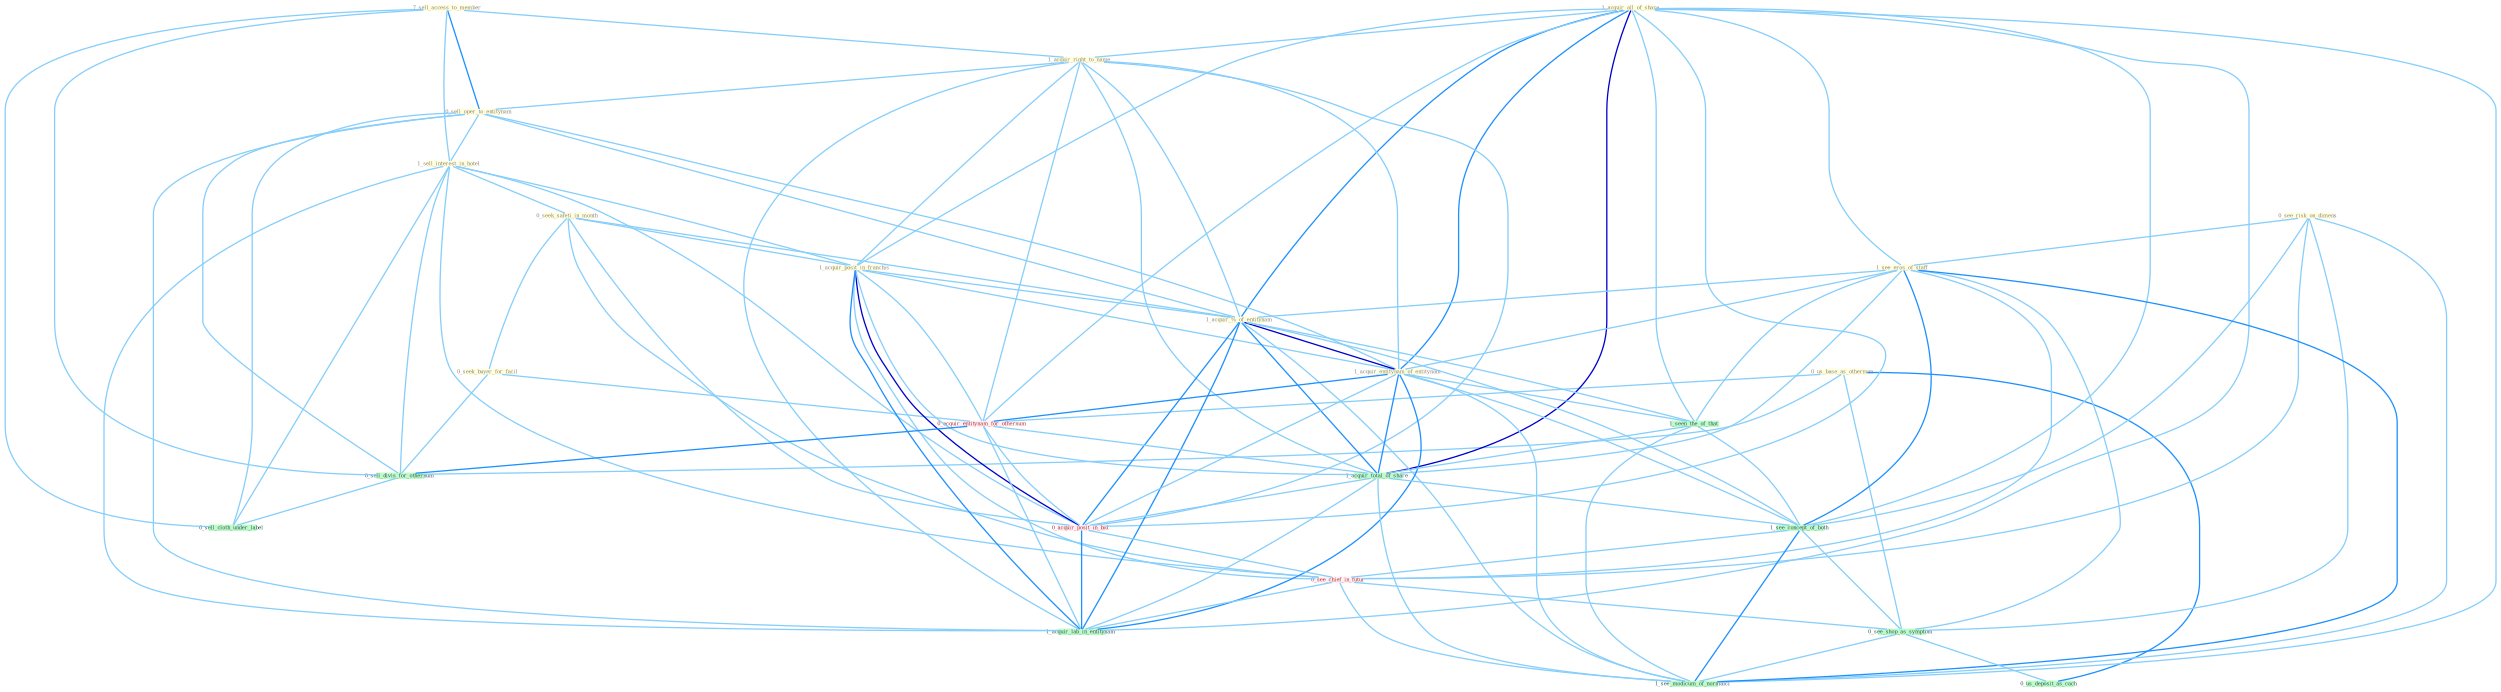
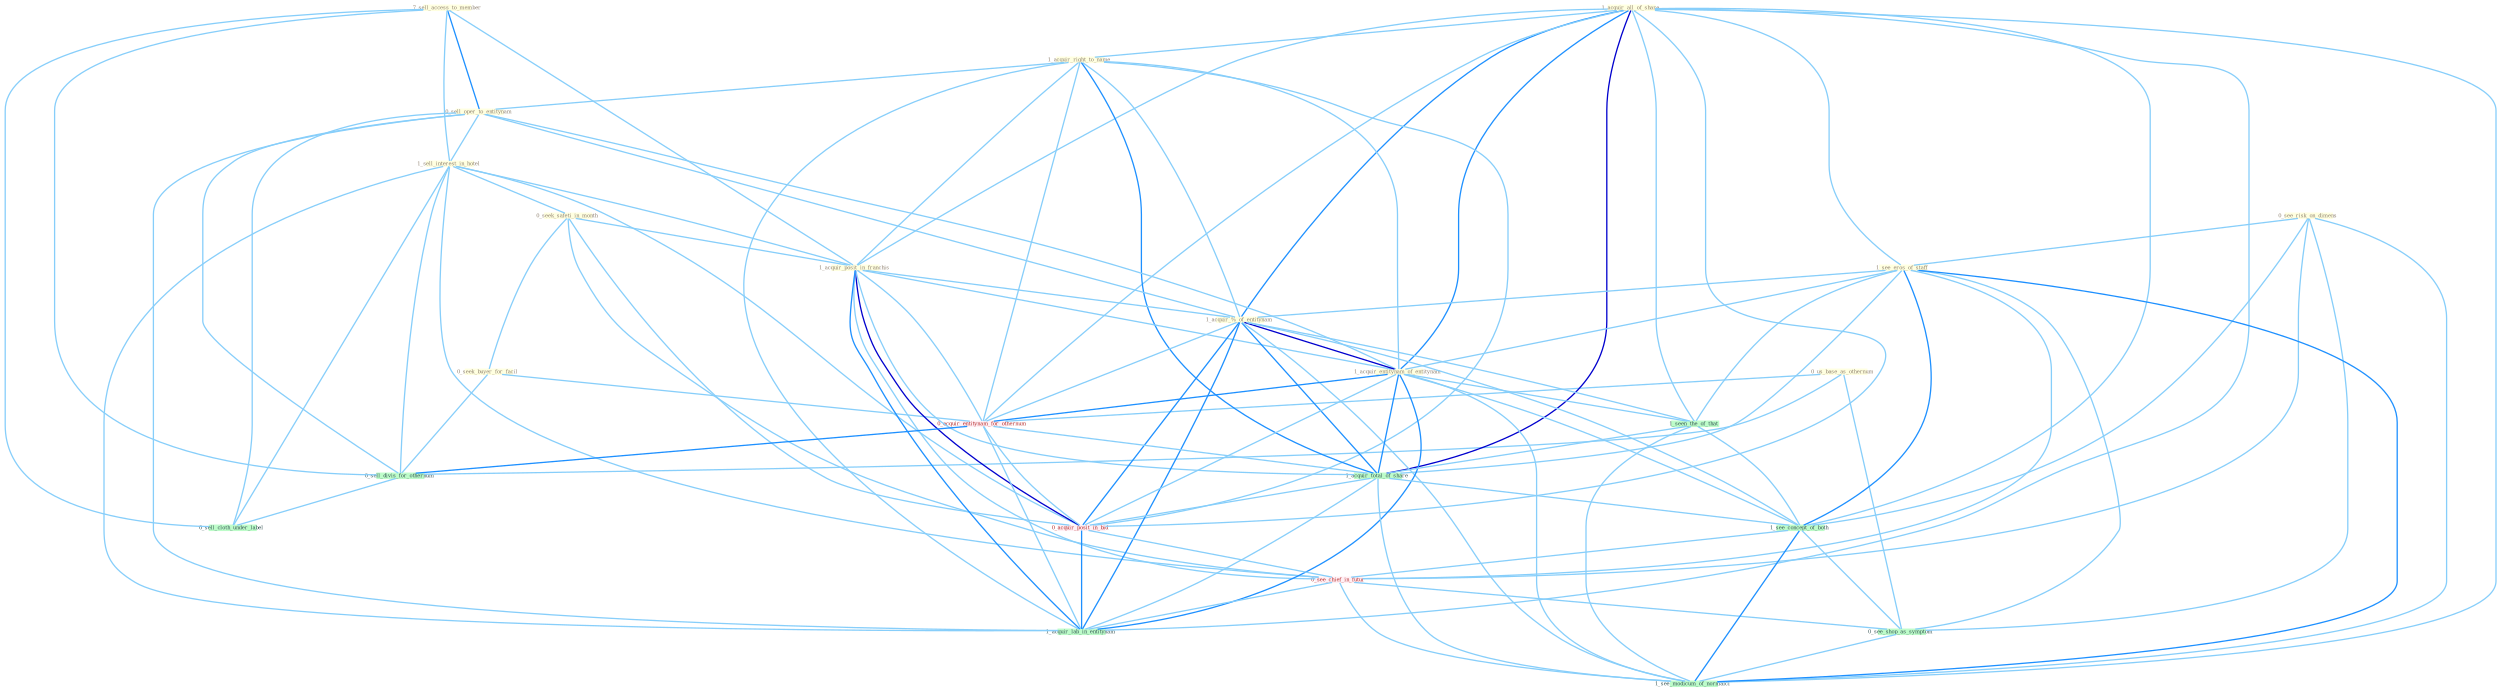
  graph {
    node [color="#ffffe0" fixedsize=true fontcolor="#8b7d6b" fontsize=4 shape=polygon style=filled]
    edge [color="#87cefa" w=1]
    n1 [height=.06 label="7_sell_access_to_member" width=.5]
    "0_us_base_as_othernum " [height=.06 width=.5]
    "1_acquir_all_of_share " [height=.06 width=.5]
    "1_acquir_right_to_name " [height=.06 width=.5]
    "0_sell_oper_to_entitynam " [height=.06 width=.5]
    "1_sell_interest_in_hotel " [height=.06 width=.5]
    "0_seek_safeti_in_month " [height=.06 width=.5]
    "0_see_risk_on_dimens " [height=.06 width=.5]
    "1_see_eros_of_staff " [height=.06 width=.5]
    "0_seek_buyer_for_facil " [height=.06 width=.5]
    "1_acquir_posit_in_franchis " [height=.06 width=.5]
    "1_acquir_%_of_entitynam " [height=.06 width=.5]
    "1_acquir_entitynam_of_entitynam " [height=.06 width=.5]
    "0_acquir_entitynam_for_othernum " [color="#fff0f5" fontcolor="#b22222" height=.06 width=.5]
    "0_acquir_posit_in_bid " [color="#fff0f5" fontcolor="#b22222" height=.06 width=.5]
    "0_see_chief_in_futur " [color="#fff0f5" fontcolor="#b22222" height=.06 width=.5]
    "0_sell_divis_for_othernum " [color="#BDFCC9" fontcolor="#2f4f4f" height=.06 width=.5]
    "0_sell_cloth_under_label " [color="#BDFCC9" fontcolor="#2f4f4f" height=.06 width=.5]
    "0_see_shop_as_symptom " [color="#BDFCC9" fontcolor="#2f4f4f" height=.06 width=.5]
-   "0_us_deposit_as_cach " [color="#BDFCC9" fontcolor="#2f4f4f" height=.06 width=.5]
    "1_seen_the_of_that " [color="#BDFCC9" fontcolor="#2f4f4f" height=.06 width=.5]
    "1_acquir_total_of_share " [color="#BDFCC9" fontcolor="#2f4f4f" height=.06 width=.5]
    "1_see_concept_of_both " [color="#BDFCC9" fontcolor="#2f4f4f" height=.06 width=.5]
    "1_acquir_lab_in_entitynam " [color="#BDFCC9" fontcolor="#2f4f4f" height=.06 width=.5]
    "1_see_modicum_of_normalci " [color="#BDFCC9" fontcolor="#2f4f4f" height=.06 width=.5]
    subgraph sub_1 {
      n1
      "0_us_base_as_othernum "
      "1_acquir_all_of_share "
      "1_acquir_right_to_name "
      "0_sell_oper_to_entitynam "
      "1_sell_interest_in_hotel "
      "0_seek_safeti_in_month "
      "0_see_risk_on_dimens "
      "1_see_eros_of_staff "
      "0_seek_buyer_for_facil "
      "1_acquir_posit_in_franchis "
      "1_acquir_%_of_entitynam "
      "1_acquir_entitynam_of_entitynam "
    }
    subgraph sub_2 {
      "0_acquir_entitynam_for_othernum "
      "0_acquir_posit_in_bid "
      "0_see_chief_in_futur "
    }
-   n1 -- "1_acquir_right_to_name "
+   n1 -- "1_acquir_posit_in_franchis "
    n1 -- "0_sell_oper_to_entitynam " [color="#1e90ff" w=2]
    n1 -- "1_sell_interest_in_hotel "
    n1 -- "0_sell_divis_for_othernum "
    n1 -- "0_sell_cloth_under_label "
    "0_us_base_as_othernum " -- "0_acquir_entitynam_for_othernum "
    "0_us_base_as_othernum " -- "0_sell_divis_for_othernum "
    "0_us_base_as_othernum " -- "0_see_shop_as_symptom "
-   "0_us_base_as_othernum " -- "0_us_deposit_as_cach " [color="#1e90ff" w=2]
    "1_acquir_all_of_share " -- "1_acquir_right_to_name "
    "1_acquir_all_of_share " -- "1_see_eros_of_staff "
    "1_acquir_all_of_share " -- "1_acquir_posit_in_franchis "
    "1_acquir_all_of_share " -- "1_acquir_%_of_entitynam " [color="#1e90ff" w=2]
    "1_acquir_all_of_share " -- "1_acquir_entitynam_of_entitynam " [color="#1e90ff" w=2]
    "1_acquir_all_of_share " -- "0_acquir_entitynam_for_othernum "
    "1_acquir_all_of_share " -- "0_acquir_posit_in_bid "
    "1_acquir_all_of_share " -- "1_seen_the_of_that "
    "1_acquir_all_of_share " -- "1_acquir_total_of_share " [color="#0000cd" w=3]
    "1_acquir_all_of_share " -- "1_see_concept_of_both "
    "1_acquir_all_of_share " -- "1_acquir_lab_in_entitynam "
    "1_acquir_all_of_share " -- "1_see_modicum_of_normalci "
    "1_acquir_right_to_name " -- "0_sell_oper_to_entitynam "
    "1_acquir_right_to_name " -- "1_acquir_posit_in_franchis "
    "1_acquir_right_to_name " -- "1_acquir_%_of_entitynam "
    "1_acquir_right_to_name " -- "1_acquir_entitynam_of_entitynam "
    "1_acquir_right_to_name " -- "0_acquir_entitynam_for_othernum "
    "1_acquir_right_to_name " -- "0_acquir_posit_in_bid "
-   "1_acquir_right_to_name " -- "1_acquir_total_of_share "
+   "1_acquir_right_to_name " -- "1_acquir_total_of_share " [color="#1e90ff"]
    "1_acquir_right_to_name " -- "1_acquir_lab_in_entitynam "
    "0_sell_oper_to_entitynam " -- "1_sell_interest_in_hotel "
    "0_sell_oper_to_entitynam " -- "1_acquir_%_of_entitynam "
    "0_sell_oper_to_entitynam " -- "1_acquir_entitynam_of_entitynam "
    "0_sell_oper_to_entitynam " -- "0_sell_divis_for_othernum "
    "0_sell_oper_to_entitynam " -- "0_sell_cloth_under_label "
    "0_sell_oper_to_entitynam " -- "1_acquir_lab_in_entitynam "
    "1_sell_interest_in_hotel " -- "0_seek_safeti_in_month "
    "1_sell_interest_in_hotel " -- "1_acquir_posit_in_franchis "
    "1_sell_interest_in_hotel " -- "0_acquir_posit_in_bid "
    "1_sell_interest_in_hotel " -- "0_see_chief_in_futur "
    "1_sell_interest_in_hotel " -- "0_sell_divis_for_othernum "
    "1_sell_interest_in_hotel " -- "0_sell_cloth_under_label "
    "1_sell_interest_in_hotel " -- "1_acquir_lab_in_entitynam "
    "0_seek_safeti_in_month " -- "0_seek_buyer_for_facil "
    "0_seek_safeti_in_month " -- "1_acquir_posit_in_franchis "
    "0_seek_safeti_in_month " -- "0_acquir_posit_in_bid "
    "0_seek_safeti_in_month " -- "0_see_chief_in_futur "
    "0_see_risk_on_dimens " -- "1_see_eros_of_staff "
    "0_see_risk_on_dimens " -- "0_see_chief_in_futur "
    "0_see_risk_on_dimens " -- "0_see_shop_as_symptom "
    "0_see_risk_on_dimens " -- "1_see_concept_of_both "
    "0_see_risk_on_dimens " -- "1_see_modicum_of_normalci "
    "1_see_eros_of_staff " -- "1_acquir_%_of_entitynam "
    "1_see_eros_of_staff " -- "1_acquir_entitynam_of_entitynam "
    "1_see_eros_of_staff " -- "0_see_chief_in_futur "
    "1_see_eros_of_staff " -- "0_see_shop_as_symptom "
    "1_see_eros_of_staff " -- "1_seen_the_of_that "
    "1_see_eros_of_staff " -- "1_acquir_total_of_share "
    "1_see_eros_of_staff " -- "1_see_concept_of_both " [color="#1e90ff" w=2]
    "1_see_eros_of_staff " -- "1_see_modicum_of_normalci " [color="#1e90ff" w=2]
    "0_seek_buyer_for_facil " -- "0_acquir_entitynam_for_othernum "
    "0_seek_buyer_for_facil " -- "0_sell_divis_for_othernum "
    "1_acquir_posit_in_franchis " -- "1_acquir_%_of_entitynam "
    "1_acquir_posit_in_franchis " -- "1_acquir_entitynam_of_entitynam "
    "1_acquir_posit_in_franchis " -- "0_acquir_entitynam_for_othernum "
    "1_acquir_posit_in_franchis " -- "0_acquir_posit_in_bid " [color="#0000cd" w=3]
    "1_acquir_posit_in_franchis " -- "0_see_chief_in_futur "
    "1_acquir_posit_in_franchis " -- "1_acquir_total_of_share "
    "1_acquir_posit_in_franchis " -- "1_acquir_lab_in_entitynam " [color="#1e90ff" w=2]
    "1_acquir_%_of_entitynam " -- "1_acquir_entitynam_of_entitynam " [color="#0000cd" w=3]
-   "1_acquir_%_of_entitynam " -- "0_seek_safeti_in_month "
+   "1_acquir_%_of_entitynam " -- "0_acquir_entitynam_for_othernum "
    "1_acquir_%_of_entitynam " -- "0_acquir_posit_in_bid " [color="#1e90ff"]
    "1_acquir_%_of_entitynam " -- "1_seen_the_of_that "
    "1_acquir_%_of_entitynam " -- "1_acquir_total_of_share " [color="#1e90ff" w=2]
    "1_acquir_%_of_entitynam " -- "1_see_concept_of_both "
    "1_acquir_%_of_entitynam " -- "1_acquir_lab_in_entitynam " [color="#1e90ff" w=2]
    "1_acquir_%_of_entitynam " -- "1_see_modicum_of_normalci "
    "1_acquir_entitynam_of_entitynam " -- "0_acquir_entitynam_for_othernum " [color="#1e90ff" w=2]
    "1_acquir_entitynam_of_entitynam " -- "0_acquir_posit_in_bid "
    "1_acquir_entitynam_of_entitynam " -- "1_seen_the_of_that "
    "1_acquir_entitynam_of_entitynam " -- "1_acquir_total_of_share " [color="#1e90ff" w=2]
    "1_acquir_entitynam_of_entitynam " -- "1_see_concept_of_both "
    "1_acquir_entitynam_of_entitynam " -- "1_acquir_lab_in_entitynam " [color="#1e90ff" w=2]
    "1_acquir_entitynam_of_entitynam " -- "1_see_modicum_of_normalci "
    "0_acquir_entitynam_for_othernum " -- "0_acquir_posit_in_bid "
    "0_acquir_entitynam_for_othernum " -- "0_sell_divis_for_othernum " [color="#1e90ff" w=2]
    "0_acquir_entitynam_for_othernum " -- "1_acquir_total_of_share "
    "0_acquir_entitynam_for_othernum " -- "1_acquir_lab_in_entitynam "
    "0_acquir_posit_in_bid " -- "0_see_chief_in_futur "
    "0_acquir_posit_in_bid " -- "1_acquir_lab_in_entitynam " [color="#1e90ff" w=2]
    "0_see_chief_in_futur " -- "0_see_shop_as_symptom "
    "0_see_chief_in_futur " -- "1_acquir_lab_in_entitynam "
    "0_see_chief_in_futur " -- "1_see_modicum_of_normalci "
    "0_sell_divis_for_othernum " -- "0_sell_cloth_under_label "
-   "0_see_shop_as_symptom " -- "0_us_deposit_as_cach "
    "0_see_shop_as_symptom " -- "1_see_modicum_of_normalci "
    "1_seen_the_of_that " -- "1_acquir_total_of_share "
    "1_seen_the_of_that " -- "1_see_concept_of_both "
    "1_seen_the_of_that " -- "1_see_modicum_of_normalci "
    "1_acquir_total_of_share " -- "0_acquir_posit_in_bid "
    "1_acquir_total_of_share " -- "1_see_concept_of_both "
    "1_acquir_total_of_share " -- "1_acquir_lab_in_entitynam "
    "1_acquir_total_of_share " -- "1_see_modicum_of_normalci "
    "1_see_concept_of_both " -- "0_see_chief_in_futur "
    "1_see_concept_of_both " -- "0_see_shop_as_symptom "
    "1_see_concept_of_both " -- "1_see_modicum_of_normalci " [color="#1e90ff" w=2]
  }
